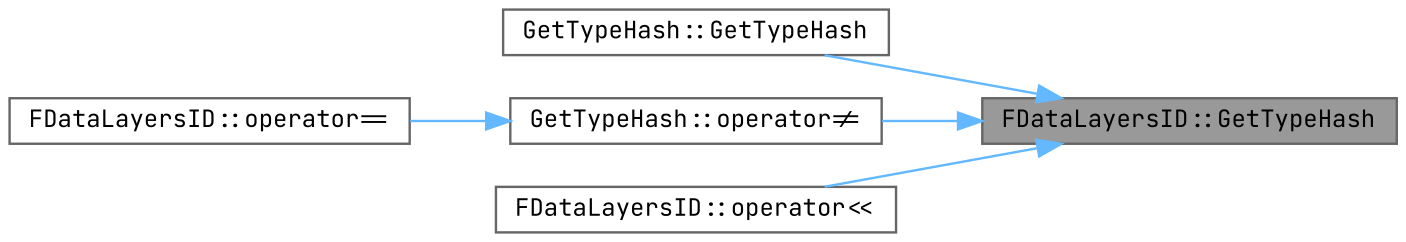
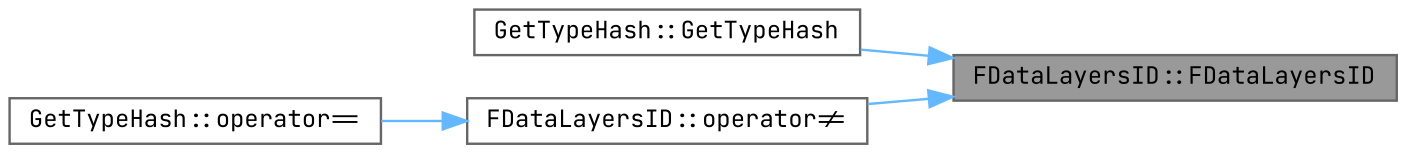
  digraph {
    fontname="JetBrains Mono"
    rankdir=RL
    node [color=grey40 fillcolor=white fontname="JetBrains Mono" fontsize=10 shape=box style=filled]
    edge [color=steelblue1 dir=back fontname="JetBrains Mono" fontsize=10 labelfontname=Helvetica labelfontsize=10 style=solid]
-   n1 [color=gray40 fillcolor=grey60 fontcolor=black height=0.2 label="FDataLayersID::GetTypeHash" width=0.4]
+   n1 [color=gray40 fillcolor=grey60 fontcolor=black height=0.2 label="FDataLayersID::FDataLayersID" width=0.4]
    n2 [height=0.2 label="GetTypeHash::GetTypeHash" width=0.4]
-   n3 [height=0.2 label="GetTypeHash::operator!=" width=0.4]
-   n4 [height=0.2 label="FDataLayersID::operator\<\<" width=0.4]
-   n5 [height=0.2 label="FDataLayersID::operator==" width=0.4]
+   n3 [height=0.2 label="FDataLayersID::operator!=" width=0.4]
+   n5 [height=0.2 label="GetTypeHash::operator==" width=0.4]
    n1 -> n2
    n1 -> n3
-   n1 -> n4
    n3 -> n5
  }
